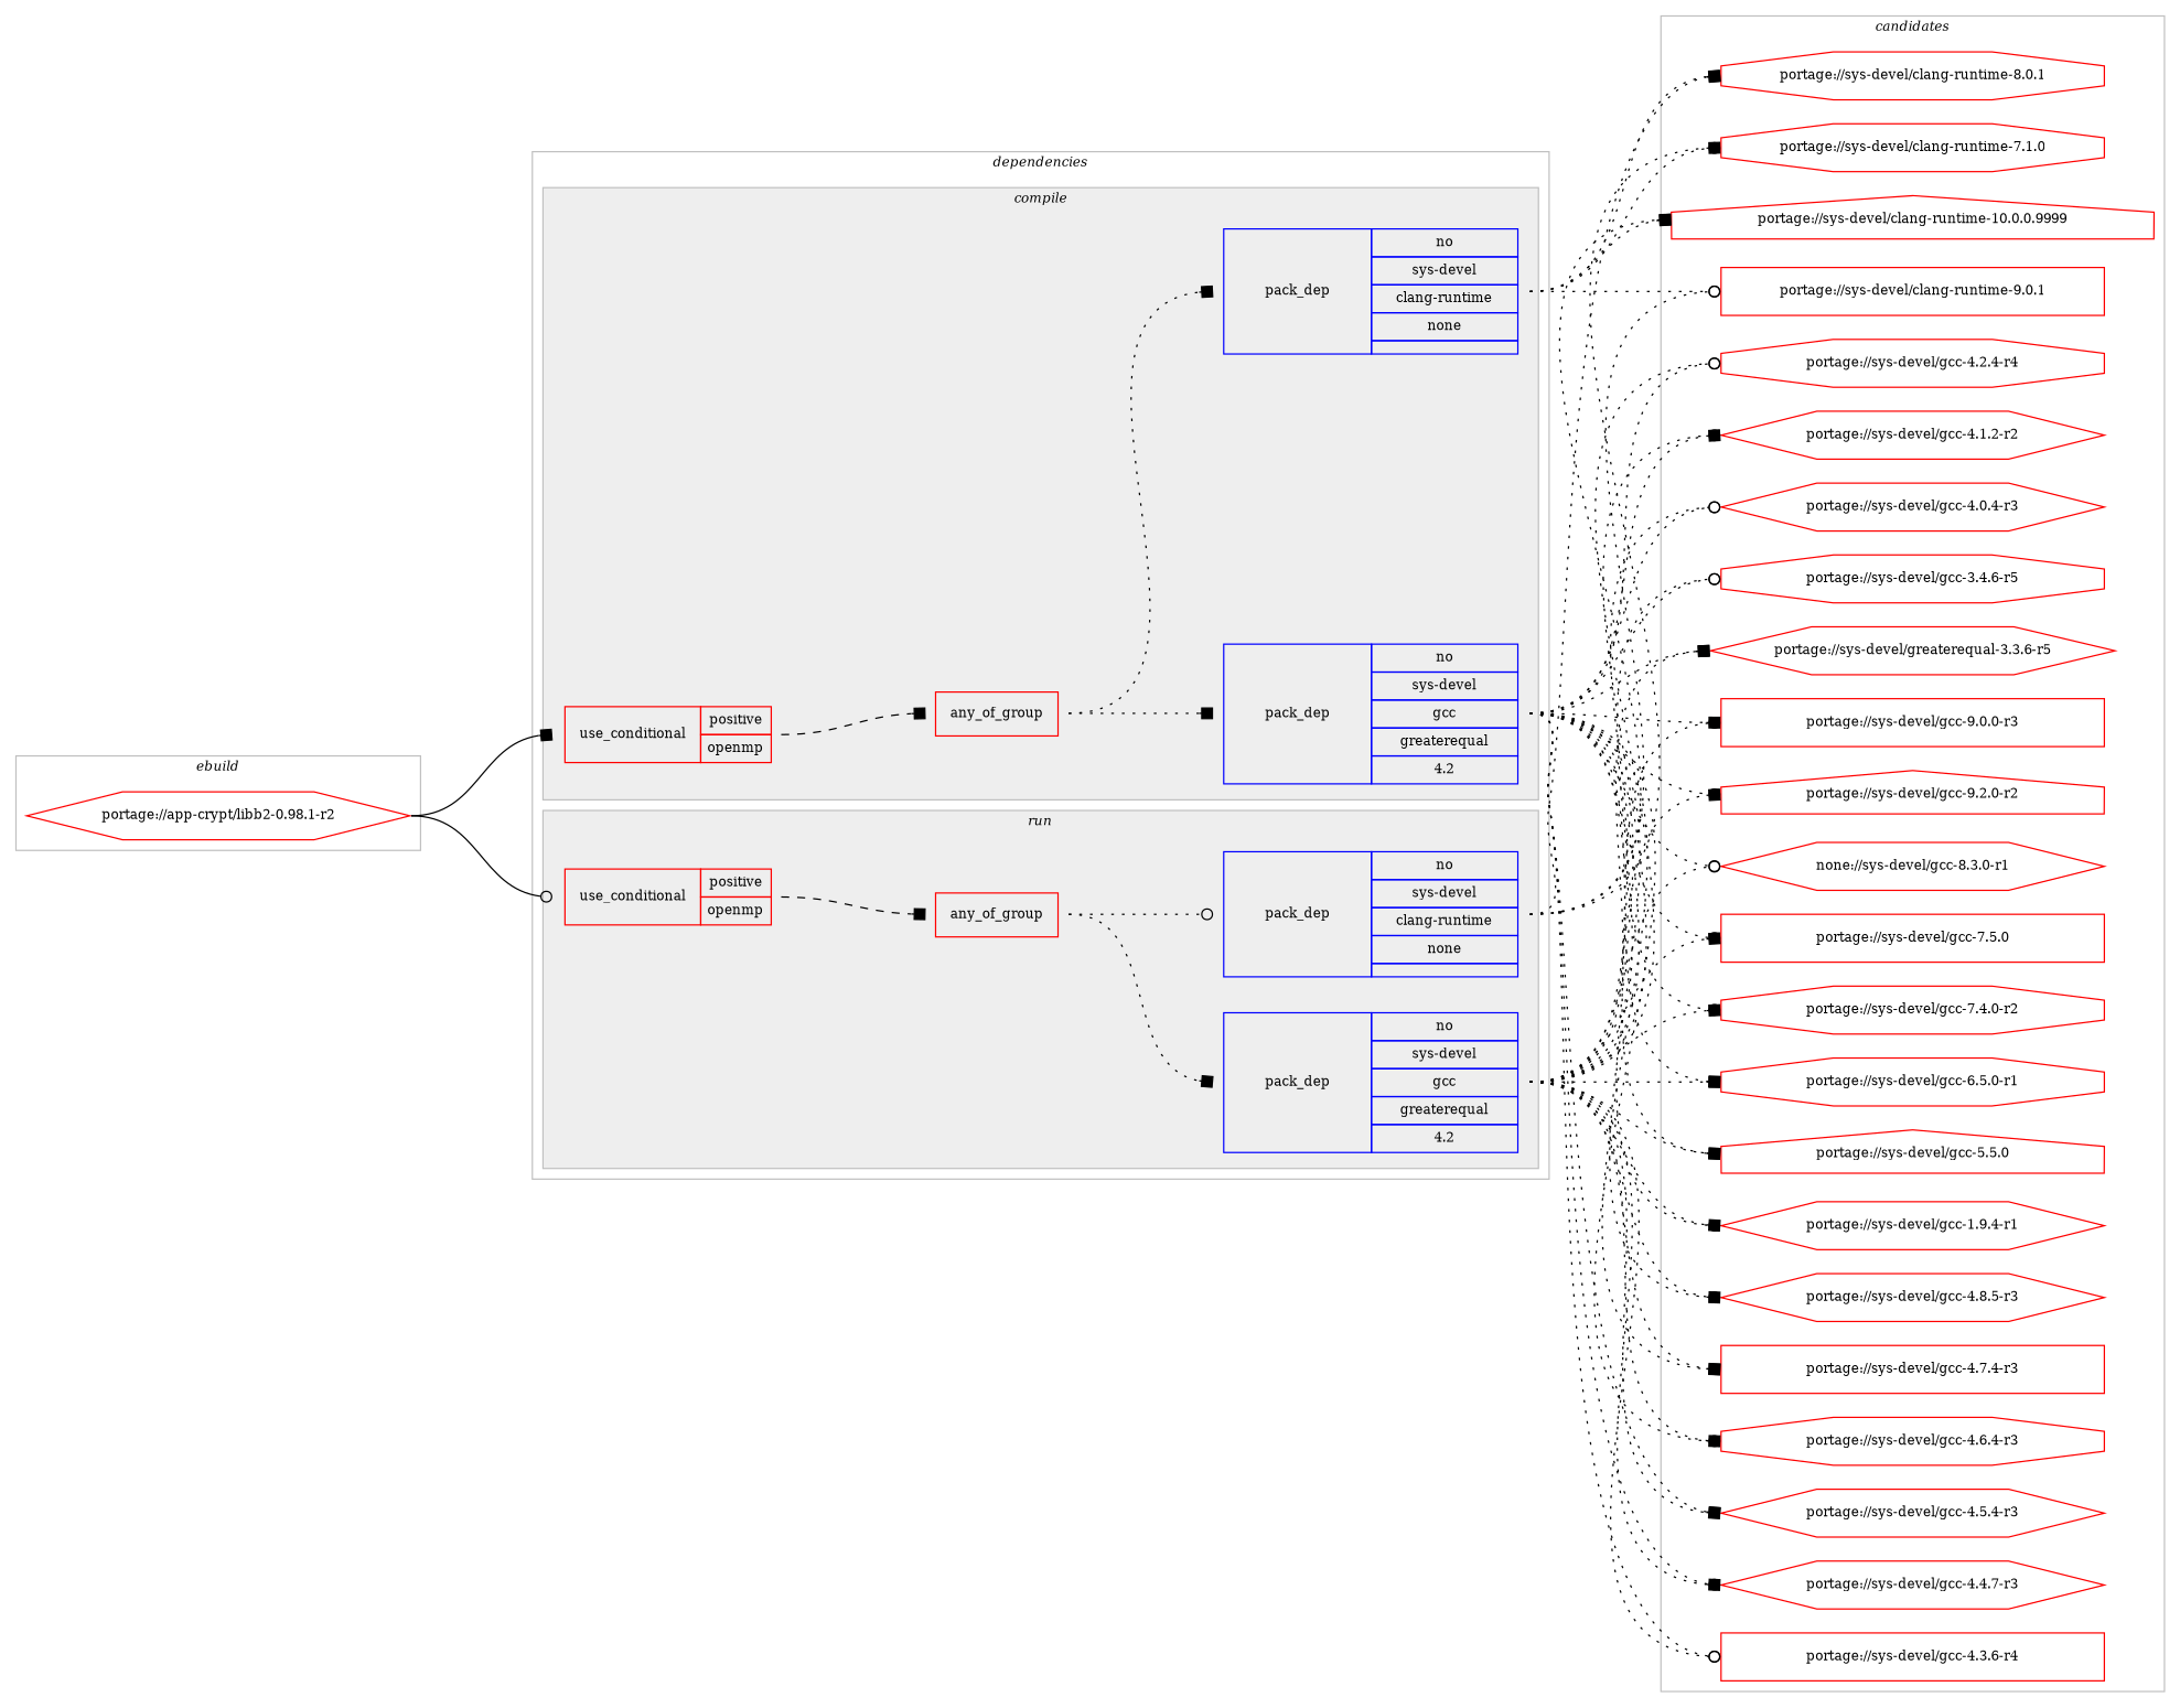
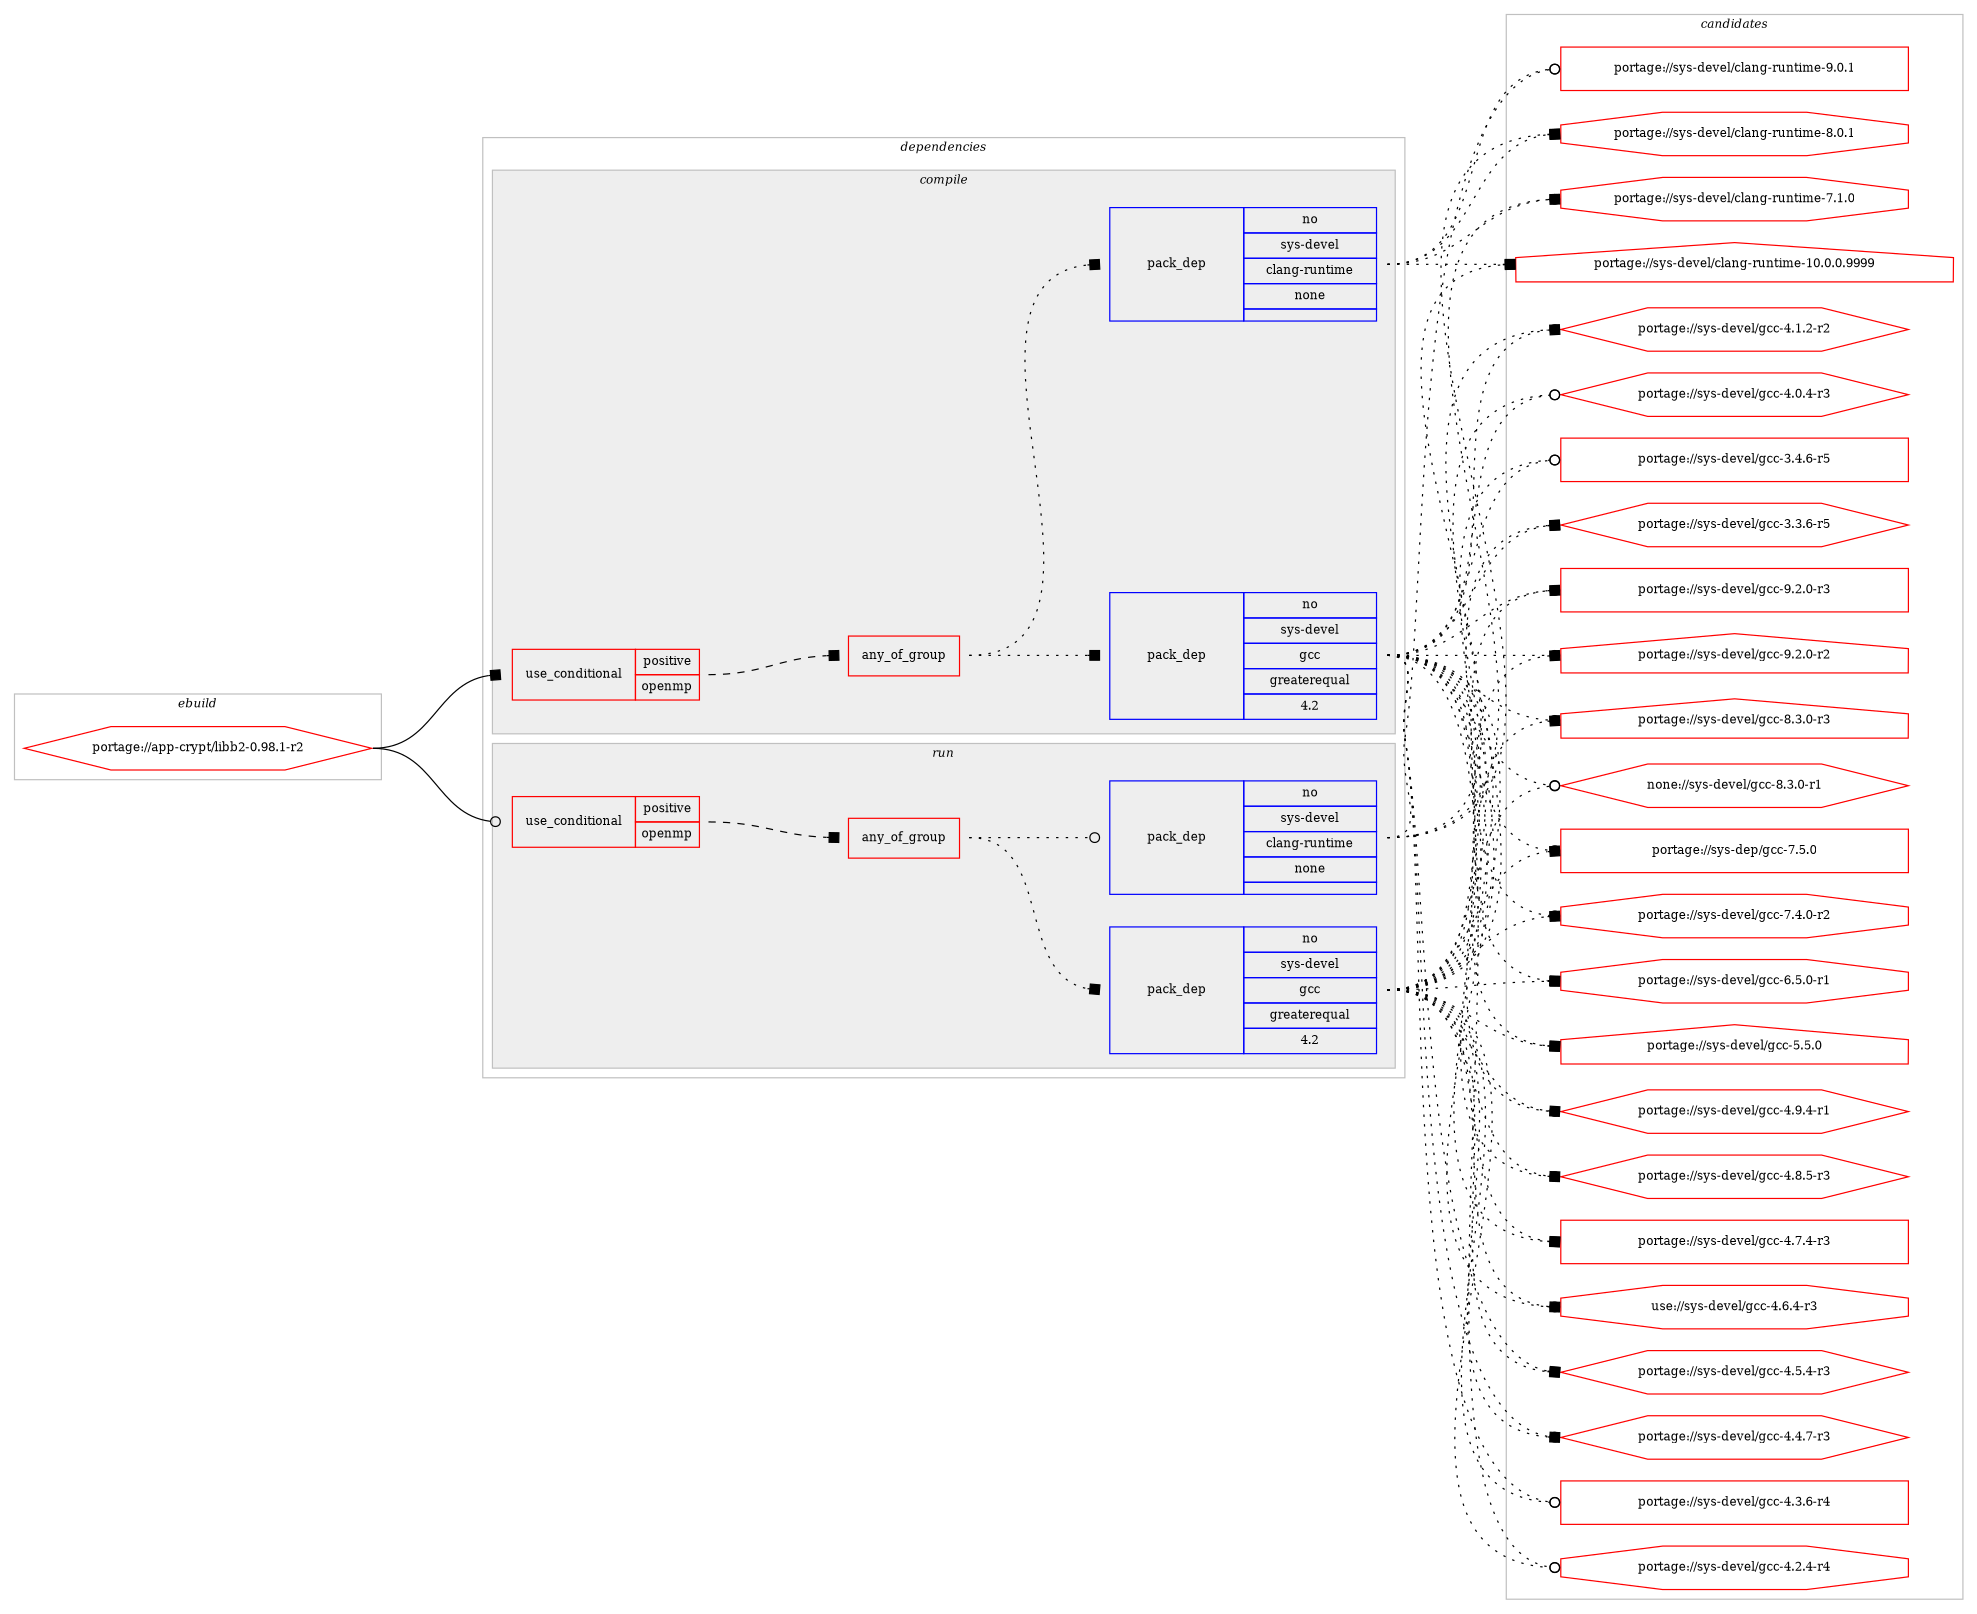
  digraph {
    compound=true
    concentrate=true
    fontname="DejaVu Serif"
    fontsize=10
    newrank=true
    rankdir=LR
    ranksep=1.5
    node [color=red fontname="DejaVu Serif" fontsize=10 shape=hexagon]
    edge [arrowhead=box fontname="DejaVu Serif" headport=w style=dotted tailport=e weight=100]
    n1 [label="portage://app-crypt/libb2-0.98.1-r2" width=4]
    n2 [color=blue label=<<TABLE BORDER="0" CELLBORDER="1" CELLSPACING="0" CELLPADDING="4" WIDTH="220"><TR><TD ROWSPAN="6" CELLPADDING="30">pack_dep</TD></TR><TR><TD WIDTH="110">no</TD></TR><TR><TD>sys-devel</TD></TR><TR><TD>gcc</TD></TR><TR><TD>greaterequal</TD></TR><TR><TD>4.2</TD></TR></TABLE>> shape=none]
    n3 [color=blue label=<<TABLE BORDER="0" CELLBORDER="1" CELLSPACING="0" CELLPADDING="4" WIDTH="220"><TR><TD ROWSPAN="6" CELLPADDING="30">pack_dep</TD></TR><TR><TD WIDTH="110">no</TD></TR><TR><TD>sys-devel</TD></TR><TR><TD>clang-runtime</TD></TR><TR><TD>none</TD></TR><TR><TD></TD></TR></TABLE>> shape=none]
    n4 [label=<<TABLE BORDER="0" CELLBORDER="1" CELLSPACING="0" CELLPADDING="4"><TR><TD CELLPADDING="10">any_of_group</TD></TR></TABLE>> shape=none]
    n5 [label=<<TABLE BORDER="0" CELLBORDER="1" CELLSPACING="0" CELLPADDING="4"><TR><TD ROWSPAN="3" CELLPADDING="10">use_conditional</TD></TR><TR><TD>positive</TD></TR><TR><TD>openmp</TD></TR></TABLE>> shape=none]
    n6 [color=blue label=<<TABLE BORDER="0" CELLBORDER="1" CELLSPACING="0" CELLPADDING="4" WIDTH="220"><TR><TD ROWSPAN="6" CELLPADDING="30">pack_dep</TD></TR><TR><TD WIDTH="110">no</TD></TR><TR><TD>sys-devel</TD></TR><TR><TD>gcc</TD></TR><TR><TD>greaterequal</TD></TR><TR><TD>4.2</TD></TR></TABLE>> shape=none]
    n7 [color=blue label=<<TABLE BORDER="0" CELLBORDER="1" CELLSPACING="0" CELLPADDING="4" WIDTH="220"><TR><TD ROWSPAN="6" CELLPADDING="30">pack_dep</TD></TR><TR><TD WIDTH="110">no</TD></TR><TR><TD>sys-devel</TD></TR><TR><TD>clang-runtime</TD></TR><TR><TD>none</TD></TR><TR><TD></TD></TR></TABLE>> shape=none]
    n8 [label=<<TABLE BORDER="0" CELLBORDER="1" CELLSPACING="0" CELLPADDING="4"><TR><TD CELLPADDING="10">any_of_group</TD></TR></TABLE>> shape=none]
    n9 [label=<<TABLE BORDER="0" CELLBORDER="1" CELLSPACING="0" CELLPADDING="4"><TR><TD ROWSPAN="3" CELLPADDING="10">use_conditional</TD></TR><TR><TD>positive</TD></TR><TR><TD>openmp</TD></TR></TABLE>> shape=none]
-   n10 [label="portage://sys-devel/gcc-9.0.0-r3" shape=box width=4]
+   n10 [label="portage://sys-devel/gcc-9.2.0-r3" shape=box width=4]
    n11 [label="portage://sys-devel/gcc-9.2.0-r2" shape=house width=4]
+   n12 [label="portage://sys-devel/gcc-8.3.0-r3" shape=house width=4]
    n13 [label="none://sys-devel/gcc-8.3.0-r1" width=4]
-   n14 [label="portage://sys-devel/gcc-7.5.0" shape=box width=4]
+   n14 [label="portage://sys-dep/gcc-7.5.0" shape=box width=4]
    n15 [label="portage://sys-devel/gcc-7.4.0-r2" shape=octagon width=4]
    n16 [label="portage://sys-devel/gcc-6.5.0-r1" shape=octagon width=4]
    n17 [label="portage://sys-devel/gcc-5.5.0" shape=house width=4]
-   n18 [label="portage://sys-devel/gcc-1.9.4-r1" width=4]
+   n18 [label="portage://sys-devel/gcc-4.9.4-r1" width=4]
    n19 [label="portage://sys-devel/gcc-4.8.5-r3" width=4]
    n20 [label="portage://sys-devel/gcc-4.7.4-r3" shape=box width=4]
-   n21 [label="portage://sys-devel/gcc-4.6.4-r3" shape=octagon width=4]
+   n21 [label="use://sys-devel/gcc-4.6.4-r3" shape=octagon width=4]
    n22 [label="portage://sys-devel/gcc-4.5.4-r3" width=4]
    n23 [label="portage://sys-devel/gcc-4.4.7-r3" width=4]
    n24 [label="portage://sys-devel/gcc-4.3.6-r4" shape=box width=4]
    n25 [label="portage://sys-devel/gcc-4.2.4-r4" shape=octagon width=4]
    n26 [label="portage://sys-devel/gcc-4.1.2-r2" width=4]
    n27 [label="portage://sys-devel/gcc-4.0.4-r3" width=4]
-   n28 [label="portage://sys-devel/gcc-3.4.6-r5" shape=octagon width=4]
-   n29 [label="portage://sys-devel/greaterequal-3.3.6-r5" width=4]
+   n28 [label="portage://sys-devel/gcc-3.4.6-r5" shape=box width=4]
+   n29 [label="portage://sys-devel/gcc-3.3.6-r5" width=4]
    n30 [label="portage://sys-devel/clang-runtime-9.0.1" shape=box width=4]
    n31 [label="portage://sys-devel/clang-runtime-8.0.1" shape=octagon width=4]
    n32 [label="portage://sys-devel/clang-runtime-7.1.0" shape=octagon width=4]
    n33 [label="portage://sys-devel/clang-runtime-10.0.0.9999" shape=house width=4]
    subgraph cluster_1 {
      color=gray
      label=<<i>ebuild</i>>
      n1
    }
    subgraph cluster_2 {
      color=gray
      label=<<i>dependencies</i>>
      subgraph cluster_3 {
        color=gray
        fillcolor="#eeeeee"
        label=<<i>compile</i>>
        style=filled
        subgraph sub_4 {
          color=gray
          fillcolor="#eeeeee"
          label=<<i>compile</i>>
          style=filled
          n5
          subgraph sub_5 {
            color=gray
            fillcolor="#eeeeee"
            label=<<i>compile</i>>
            style=filled
            n4
            subgraph sub_6 {
              color=gray
              fillcolor="#eeeeee"
              label=<<i>compile</i>>
              style=filled
              n2
            }
            subgraph sub_7 {
              color=gray
              fillcolor="#eeeeee"
              label=<<i>compile</i>>
              style=filled
              n3
            }
          }
        }
      }
      subgraph cluster_8 {
        color=gray
        fillcolor="#eeeeee"
        label=<<i>compile and run</i>>
        style=filled
      }
      subgraph cluster_9 {
        color=gray
        fillcolor="#eeeeee"
        label=<<i>run</i>>
        style=filled
        subgraph sub_10 {
          color=gray
          fillcolor="#eeeeee"
          label=<<i>run</i>>
          style=filled
          n9
          subgraph sub_11 {
            color=gray
            fillcolor="#eeeeee"
            label=<<i>run</i>>
            style=filled
            n8
            subgraph sub_12 {
              color=gray
              fillcolor="#eeeeee"
              label=<<i>run</i>>
              style=filled
              n6
            }
            subgraph sub_13 {
              color=gray
              fillcolor="#eeeeee"
              label=<<i>run</i>>
              style=filled
              n7
            }
          }
        }
      }
    }
    subgraph cluster_14 {
      color=gray
      label=<<i>candidates</i>>
      rank=same
      subgraph sub_15 {
        color=black
        label=<<i>candidates</i>>
        nodesep=1
        rank=same
        n10
        n11
+       n12
        n13
        n14
        n15
        n16
        n17
        n18
        n19
        n20
        n21
        n22
        n23
        n24
        n25
        n26
        n27
        n28
        n29
      }
      subgraph sub_16 {
        color=black
        label=<<i>candidates</i>>
        nodesep=1
        rank=same
        n30
        n31
        n32
        n33
      }
      subgraph sub_17 {
        color=black
        label=<<i>candidates</i>>
        nodesep=1
        rank=same
        n10
        n11
+       n12
        n13
        n14
        n15
        n16
        n17
        n18
        n19
        n20
        n21
        n22
        n23
        n24
        n25
        n26
        n27
        n28
        n29
      }
      subgraph sub_18 {
        color=black
        label=<<i>candidates</i>>
        nodesep=1
        rank=same
        n30
        n31
        n32
        n33
      }
    }
    n1 -> n5 [style=solid weight=20]
    n1 -> n9 [arrowhead=odot style=solid weight=20]
    n2 -> n10
    n2 -> n11 [arrowhead=odot]
+   n2 -> n12 [arrowhead=odot]
    n2 -> n13 [arrowhead=odot]
    n2 -> n14 [arrowhead=odot]
    n2 -> n15 [arrowhead=odot]
    n2 -> n16
    n2 -> n17
    n2 -> n18 [arrowhead=odot]
    n2 -> n19
    n2 -> n20
    n2 -> n21
    n2 -> n22
    n2 -> n23 [arrowhead=odot]
    n2 -> n24 [arrowhead=odot]
    n2 -> n25 [arrowhead=odot]
    n2 -> n26
    n2 -> n27 [arrowhead=odot]
    n2 -> n28 [arrowhead=odot]
    n2 -> n29
    n3 -> n30 [arrowhead=odot]
    n3 -> n31
    n3 -> n32 [arrowhead=odot]
    n3 -> n33
    n4 -> n2 [weight=20]
    n4 -> n3 [weight=20]
    n5 -> n4 [style=dashed weight=20]
    n6 -> n10 [arrowhead=odot]
    n6 -> n11
+   n6 -> n12
    n6 -> n13 [arrowhead=odot]
    n6 -> n14
    n6 -> n15
    n6 -> n16
    n6 -> n17
    n6 -> n18
    n6 -> n19 [arrowhead=odot]
    n6 -> n20
    n6 -> n21 [arrowhead=odot]
    n6 -> n22
    n6 -> n23
    n6 -> n24 [arrowhead=odot]
    n6 -> n25 [arrowhead=odot]
    n6 -> n26 [arrowhead=odot]
    n6 -> n27 [arrowhead=odot]
    n6 -> n28 [arrowhead=odot]
    n6 -> n29
    n7 -> n30 [arrowhead=odot]
    n7 -> n31
    n7 -> n32
    n7 -> n33
    n8 -> n6 [weight=20]
    n8 -> n7 [arrowhead=odot weight=20]
    n9 -> n8 [style=dashed weight=20]
  }
